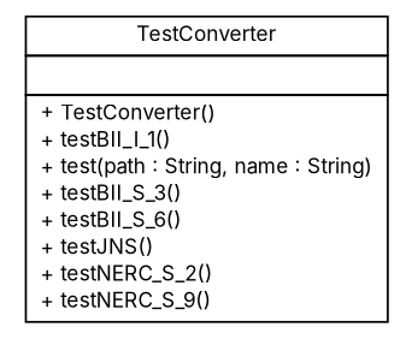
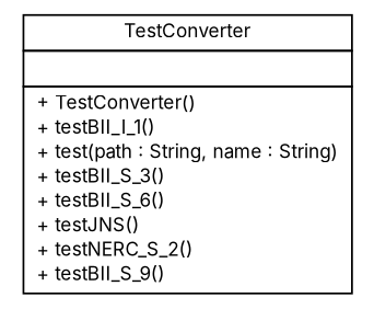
  digraph {
    fontname=Inter
-   n1 [fontcolor=black fontname=Inter fontsize=10.0 label=<<table border="0" cellborder="1" cellspacing="0" cellpadding="2" port="p" href="./TestConverter.html"> 		<tr><td><table border="0" cellspacing="0" cellpadding="1"> 			<tr><td> TestConverter </td></tr> 		</table></td></tr> 		<tr><td><table border="0" cellspacing="0" cellpadding="1"> 			<tr><td align="left">  </td></tr> 		</table></td></tr> 		<tr><td><table border="0" cellspacing="0" cellpadding="1"> 			<tr><td align="left"> + TestConverter() </td></tr> 			<tr><td align="left"> + testBII_I_1() </td></tr> 			<tr><td align="left"> + test(path : String, name : String) </td></tr> 			<tr><td align="left"> + testBII_S_3() </td></tr> 			<tr><td align="left"> + testBII_S_6() </td></tr> 			<tr><td align="left"> + testJNS() </td></tr> 			<tr><td align="left"> + testNERC_S_2() </td></tr> 			<tr><td align="left"> + testNERC_S_9() </td></tr> 		</table></td></tr> 		</table>> shape=plaintext]
+   n1 [fontcolor=black fontname=Inter fontsize=10.0 label=<<table border="0" cellborder="1" cellspacing="0" cellpadding="2" port="p" href="./TestConverter.html"> 		<tr><td><table border="0" cellspacing="0" cellpadding="1"> 			<tr><td> TestConverter </td></tr> 		</table></td></tr> 		<tr><td><table border="0" cellspacing="0" cellpadding="1"> 			<tr><td align="left">  </td></tr> 		</table></td></tr> 		<tr><td><table border="0" cellspacing="0" cellpadding="1"> 			<tr><td align="left"> + TestConverter() </td></tr> 			<tr><td align="left"> + testBII_I_1() </td></tr> 			<tr><td align="left"> + test(path : String, name : String) </td></tr> 			<tr><td align="left"> + testBII_S_3() </td></tr> 			<tr><td align="left"> + testBII_S_6() </td></tr> 			<tr><td align="left"> + testJNS() </td></tr> 			<tr><td align="left"> + testNERC_S_2() </td></tr> 			<tr><td align="left"> + testBII_S_9() </td></tr> 		</table></td></tr> 		</table>> shape=plaintext]
  }
